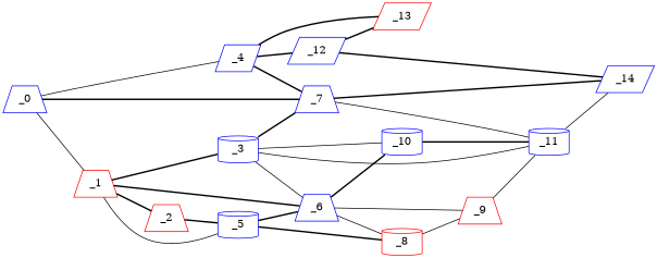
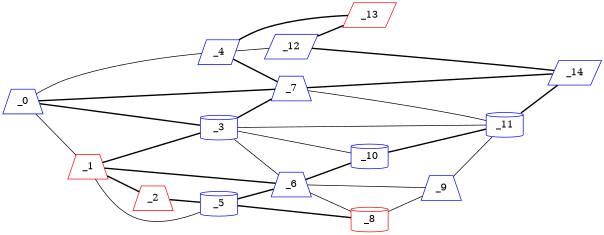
  graph {
    rankdir=LR
    node [color=blue shape=trapezium x=48 y=117]
    edge [style=bold valence=1]
    _0 [y=47]
    _1 [color=red]
    _3 [shape=cylinder x=59 y=57]
    _4 [shape=parallelogram x=64 y=17]
    _7 [x=72 y=53]
    _2 [color=red y=124]
    _5 [shape=cylinder x=64 y=126]
    _6 [x=69 y=96]
    _10 [shape=cylinder x=80 y=77]
    _11 [shape=cylinder x=82 y=73]
    _12 [shape=parallelogram x=83 y=5]
    _13 [color=red shape=parallelogram x=83 y=37]
    _14 [shape=parallelogram x=83 y=45]
    _8 [color=red shape=cylinder x=77]
-   _9 [color=red x=79 y=108]
+   _9 [x=79 y=108]
    _0 -- _1 [style=solid]
+   _0 -- _3 [valence=2]
    _0 -- _4 [style=solid]
    _0 -- _7 [valence=2]
    _1 -- _3
    _1 -- _2
    _1 -- _5 [style=solid valence=2]
    _1 -- _6 [valence=2]
    _3 -- _7 [valence=2]
    _3 -- _6 [style=solid valence=2]
    _3 -- _10 [style=solid]
    _3 -- _11 [style=solid valence=2]
    _4 -- _7
-   _4 -- _12
+   _4 -- _12 [style=solid]
    _4 -- _13 [valence=2]
    _7 -- _11 [style=solid valence=2]
    _7 -- _14 [valence=2]
    _2 -- _5
    _5 -- _6
    _5 -- _8
    _6 -- _10 [valence=2]
    _6 -- _8 [style=solid]
    _6 -- _9 [style=solid valence=2]
    _10 -- _11 [valence=2]
-   _11 -- _14 [style=solid]
+   _11 -- _14
    _12 -- _13
    _12 -- _14
    _8 -- _9 [style=solid]
    _9 -- _11 [style=solid]
  }
